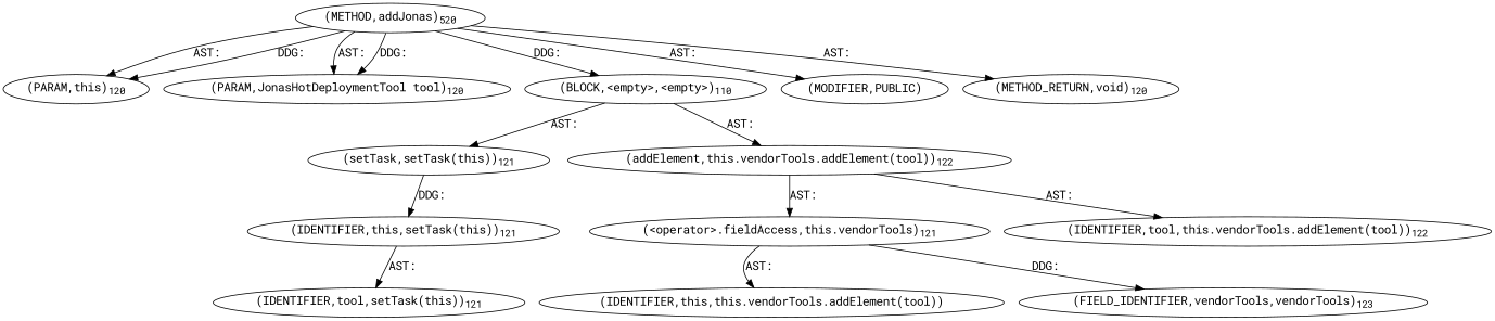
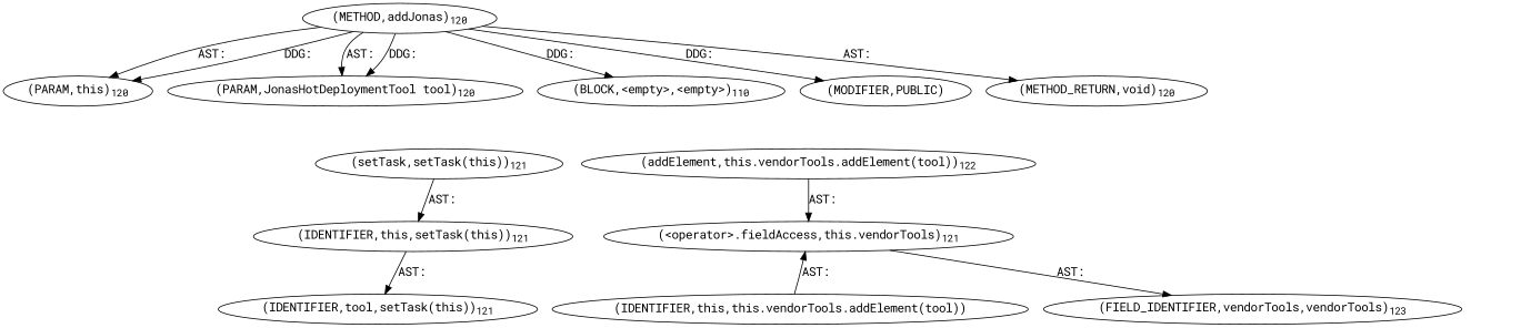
  digraph {
    fontname="Roboto Mono"
    node [fontname="Roboto Mono"]
    edge [fontname="Roboto Mono"]
-   n1 [label=<(METHOD,addJonas)<SUB>520</SUB>>]
+   n1 [label=<(METHOD,addJonas)<SUB>120</SUB>>]
    n2 [label=<(PARAM,this)<SUB>120</SUB>>]
    n3 [label=<(PARAM,JonasHotDeploymentTool tool)<SUB>120</SUB>>]
    n4 [label=<(BLOCK,&lt;empty&gt;,&lt;empty&gt;)<SUB>110</SUB>>]
    n5 [label=<(MODIFIER,PUBLIC)>]
    n6 [label=<(METHOD_RETURN,void)<SUB>120</SUB>>]
    n7 [label=<(setTask,setTask(this))<SUB>121</SUB>>]
    n8 [label=<(addElement,this.vendorTools.addElement(tool))<SUB>122</SUB>>]
    n9 [label=<(IDENTIFIER,this,setTask(this))<SUB>121</SUB>>]
    n10 [label=<(&lt;operator&gt;.fieldAccess,this.vendorTools)<SUB>121</SUB>>]
-   n11 [label=<(IDENTIFIER,tool,this.vendorTools.addElement(tool))<SUB>122</SUB>>]
    n12 [label=<(IDENTIFIER,tool,setTask(this))<SUB>121</SUB>>]
    n13 [label=<(IDENTIFIER,this,this.vendorTools.addElement(tool))>]
    n14 [label=<(FIELD_IDENTIFIER,vendorTools,vendorTools)<SUB>123</SUB>>]
    n1 -> n2 [label="AST: "]
    n1 -> n2 [label="DDG: "]
    n1 -> n3 [label="AST: "]
    n1 -> n3 [label="DDG: "]
    n1 -> n4 [label="DDG: "]
-   n1 -> n5 [label="AST: "]
+   n1 -> n5 [label="DDG: "]
    n1 -> n6 [label="AST: "]
-   n4 -> n7 [label="AST: "]
-   n4 -> n8 [label="AST: "]
-   n7 -> n9 [label="DDG: "]
+   n7 -> n9 [label="AST: "]
    n8 -> n10 [label="AST: "]
-   n8 -> n11 [label="AST: "]
    n9 -> n12 [label="AST: "]
-   n10 -> n13 [label="AST: "]
-   n10 -> n14 [label="DDG: "]
+   n13 -> n10 [label="AST: "]
+   n10 -> n14 [label="AST: "]
  }
